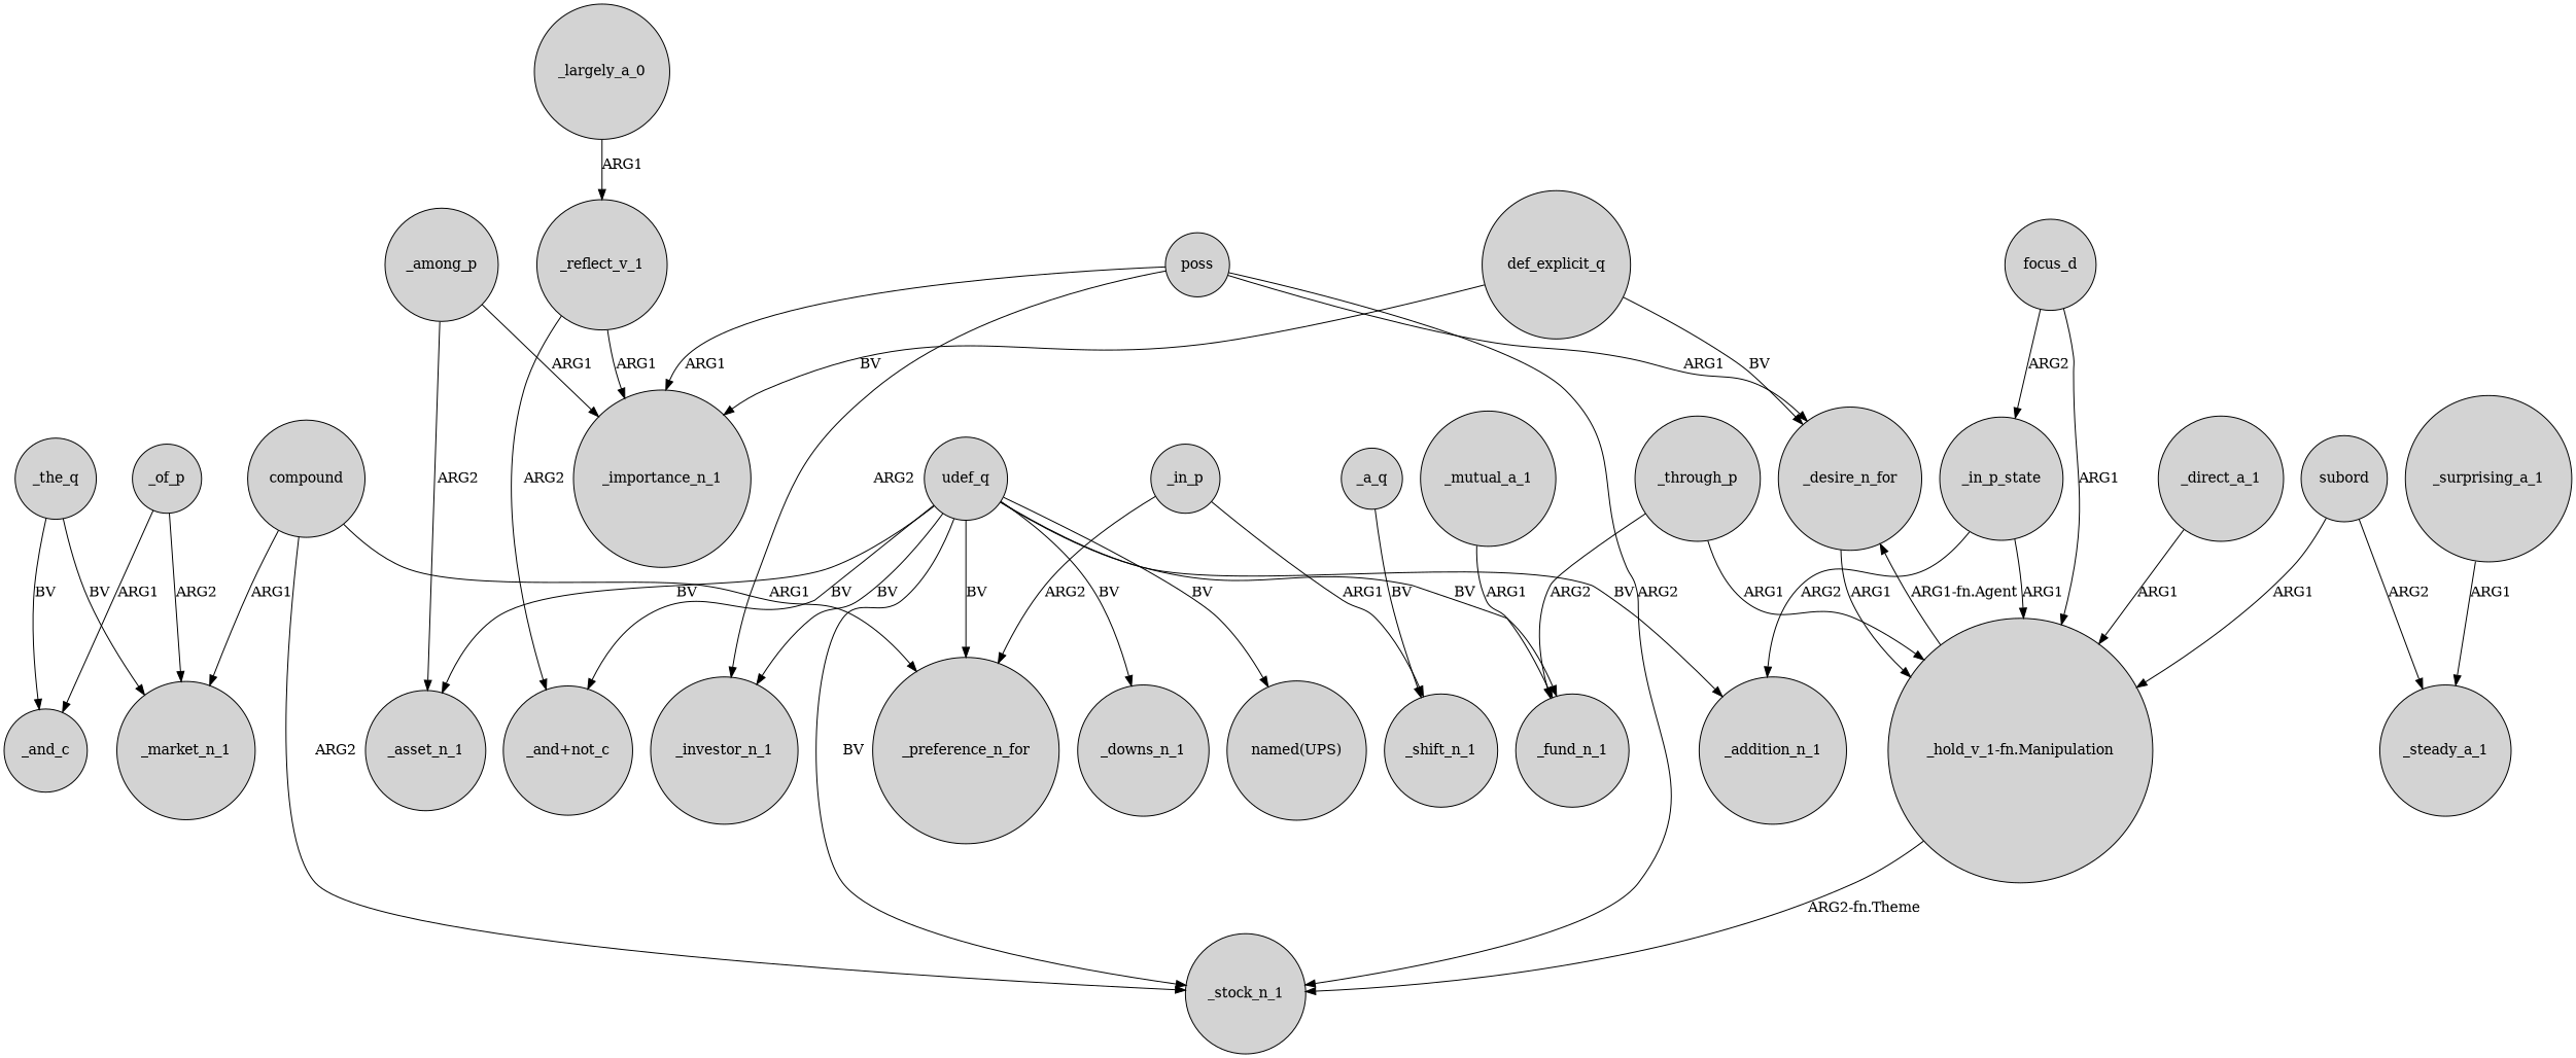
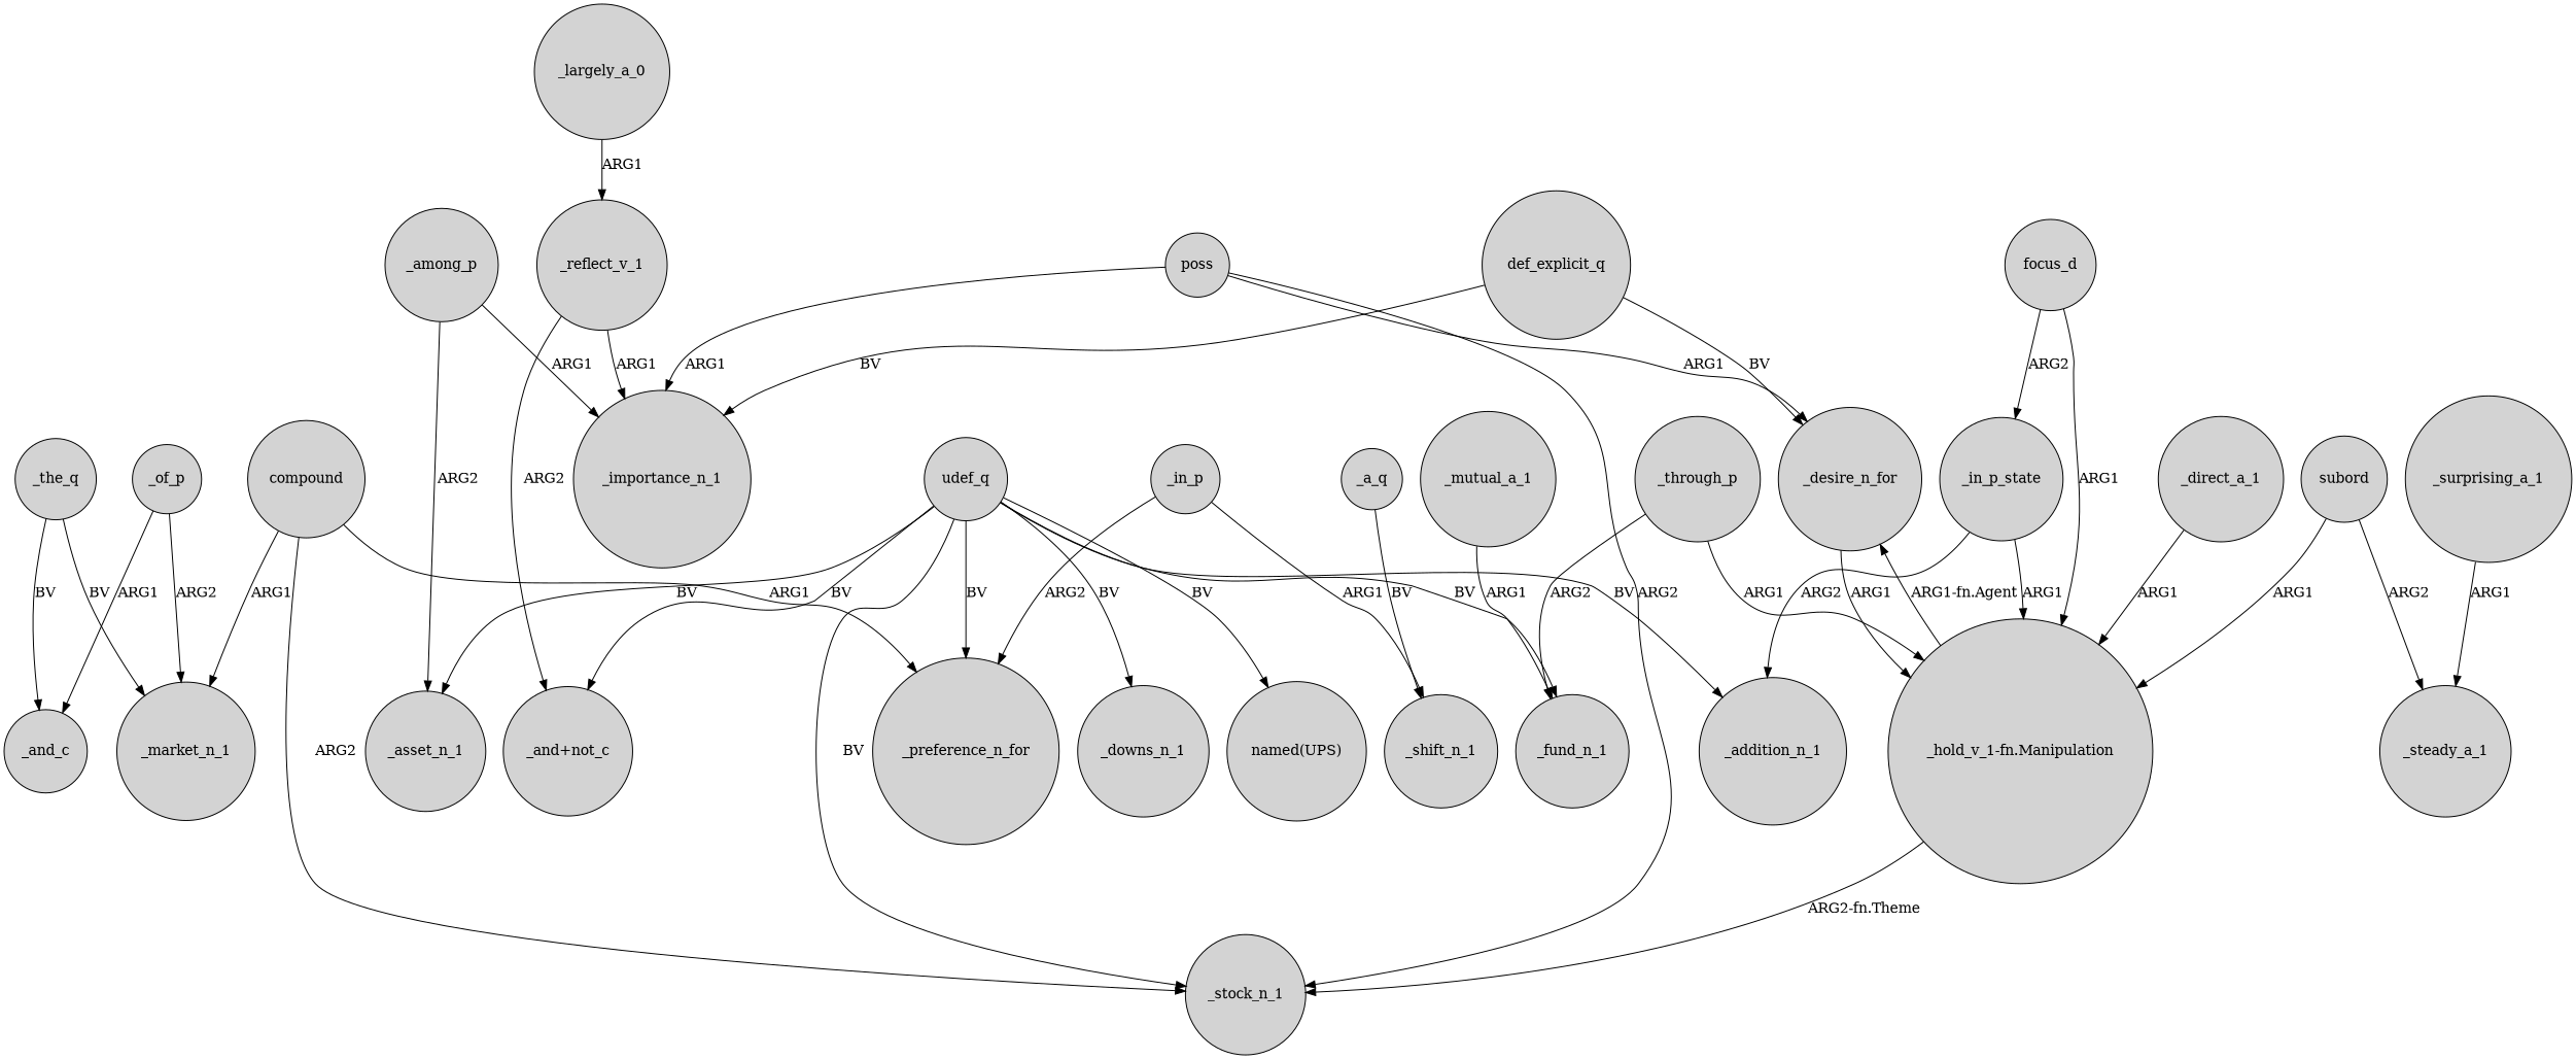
  digraph {
    node [shape=circle style=filled]
    _the_q
    _and_c
    _market_n_1
    poss
-   _investor_n_1
    _desire_n_for
    _importance_n_1
    _stock_n_1
    "_hold_v_1-fn.Manipulation"
    _in_p_state
    _addition_n_1
    def_explicit_q
    _through_p
    _fund_n_1
    udef_q
    _asset_n_1
    _preference_n_for
    "_and+not_c"
    _downs_n_1
    "named(UPS)"
    _mutual_a_1
    _direct_a_1
    focus_d
    _in_p
    _shift_n_1
    _surprising_a_1
    _steady_a_1
    _among_p
    n29 [label=_largely_a_0]
    _reflect_v_1
    compound
    _of_p
    subord
    _a_q
    _the_q -> _and_c [label=BV]
    _the_q -> _market_n_1 [label=BV]
-   poss -> _investor_n_1 [label=ARG2]
    poss -> _desire_n_for [label=ARG1]
    poss -> _importance_n_1 [label=ARG1]
    poss -> _stock_n_1 [label=ARG2]
    _desire_n_for -> "_hold_v_1-fn.Manipulation" [label=ARG1]
    "_hold_v_1-fn.Manipulation" -> _desire_n_for [label="ARG1-fn.Agent"]
    "_hold_v_1-fn.Manipulation" -> _stock_n_1 [label="ARG2-fn.Theme"]
    _in_p_state -> "_hold_v_1-fn.Manipulation" [label=ARG1]
    _in_p_state -> _addition_n_1 [label=ARG2]
    def_explicit_q -> _desire_n_for [label=BV]
    def_explicit_q -> _importance_n_1 [label=BV]
    _through_p -> "_hold_v_1-fn.Manipulation" [label=ARG1]
    _through_p -> _fund_n_1 [label=ARG2]
-   udef_q -> _investor_n_1 [label=BV]
    udef_q -> _stock_n_1 [label=BV]
    udef_q -> _addition_n_1 [label=BV]
    udef_q -> _fund_n_1 [label=BV]
    udef_q -> _asset_n_1 [label=BV]
    udef_q -> _preference_n_for [label=BV]
    udef_q -> "_and+not_c" [label=BV]
    udef_q -> _downs_n_1 [label=BV]
    udef_q -> "named(UPS)" [label=BV]
    _mutual_a_1 -> _fund_n_1 [label=ARG1]
    _direct_a_1 -> "_hold_v_1-fn.Manipulation" [label=ARG1]
    focus_d -> "_hold_v_1-fn.Manipulation" [label=ARG1]
    focus_d -> _in_p_state [label=ARG2]
    _in_p -> _preference_n_for [label=ARG2]
    _in_p -> _shift_n_1 [label=ARG1]
    _surprising_a_1 -> _steady_a_1 [label=ARG1]
    _among_p -> _importance_n_1 [label=ARG1]
    _among_p -> _asset_n_1 [label=ARG2]
    n29 -> _reflect_v_1 [label=ARG1]
    _reflect_v_1 -> _importance_n_1 [label=ARG1]
    _reflect_v_1 -> "_and+not_c" [label=ARG2]
    compound -> _market_n_1 [label=ARG1]
    compound -> _stock_n_1 [label=ARG2]
    compound -> _preference_n_for [label=ARG1]
    _of_p -> _and_c [label=ARG1]
    _of_p -> _market_n_1 [label=ARG2]
    subord -> "_hold_v_1-fn.Manipulation" [label=ARG1]
    subord -> _steady_a_1 [label=ARG2]
    _a_q -> _shift_n_1 [label=BV]
  }
